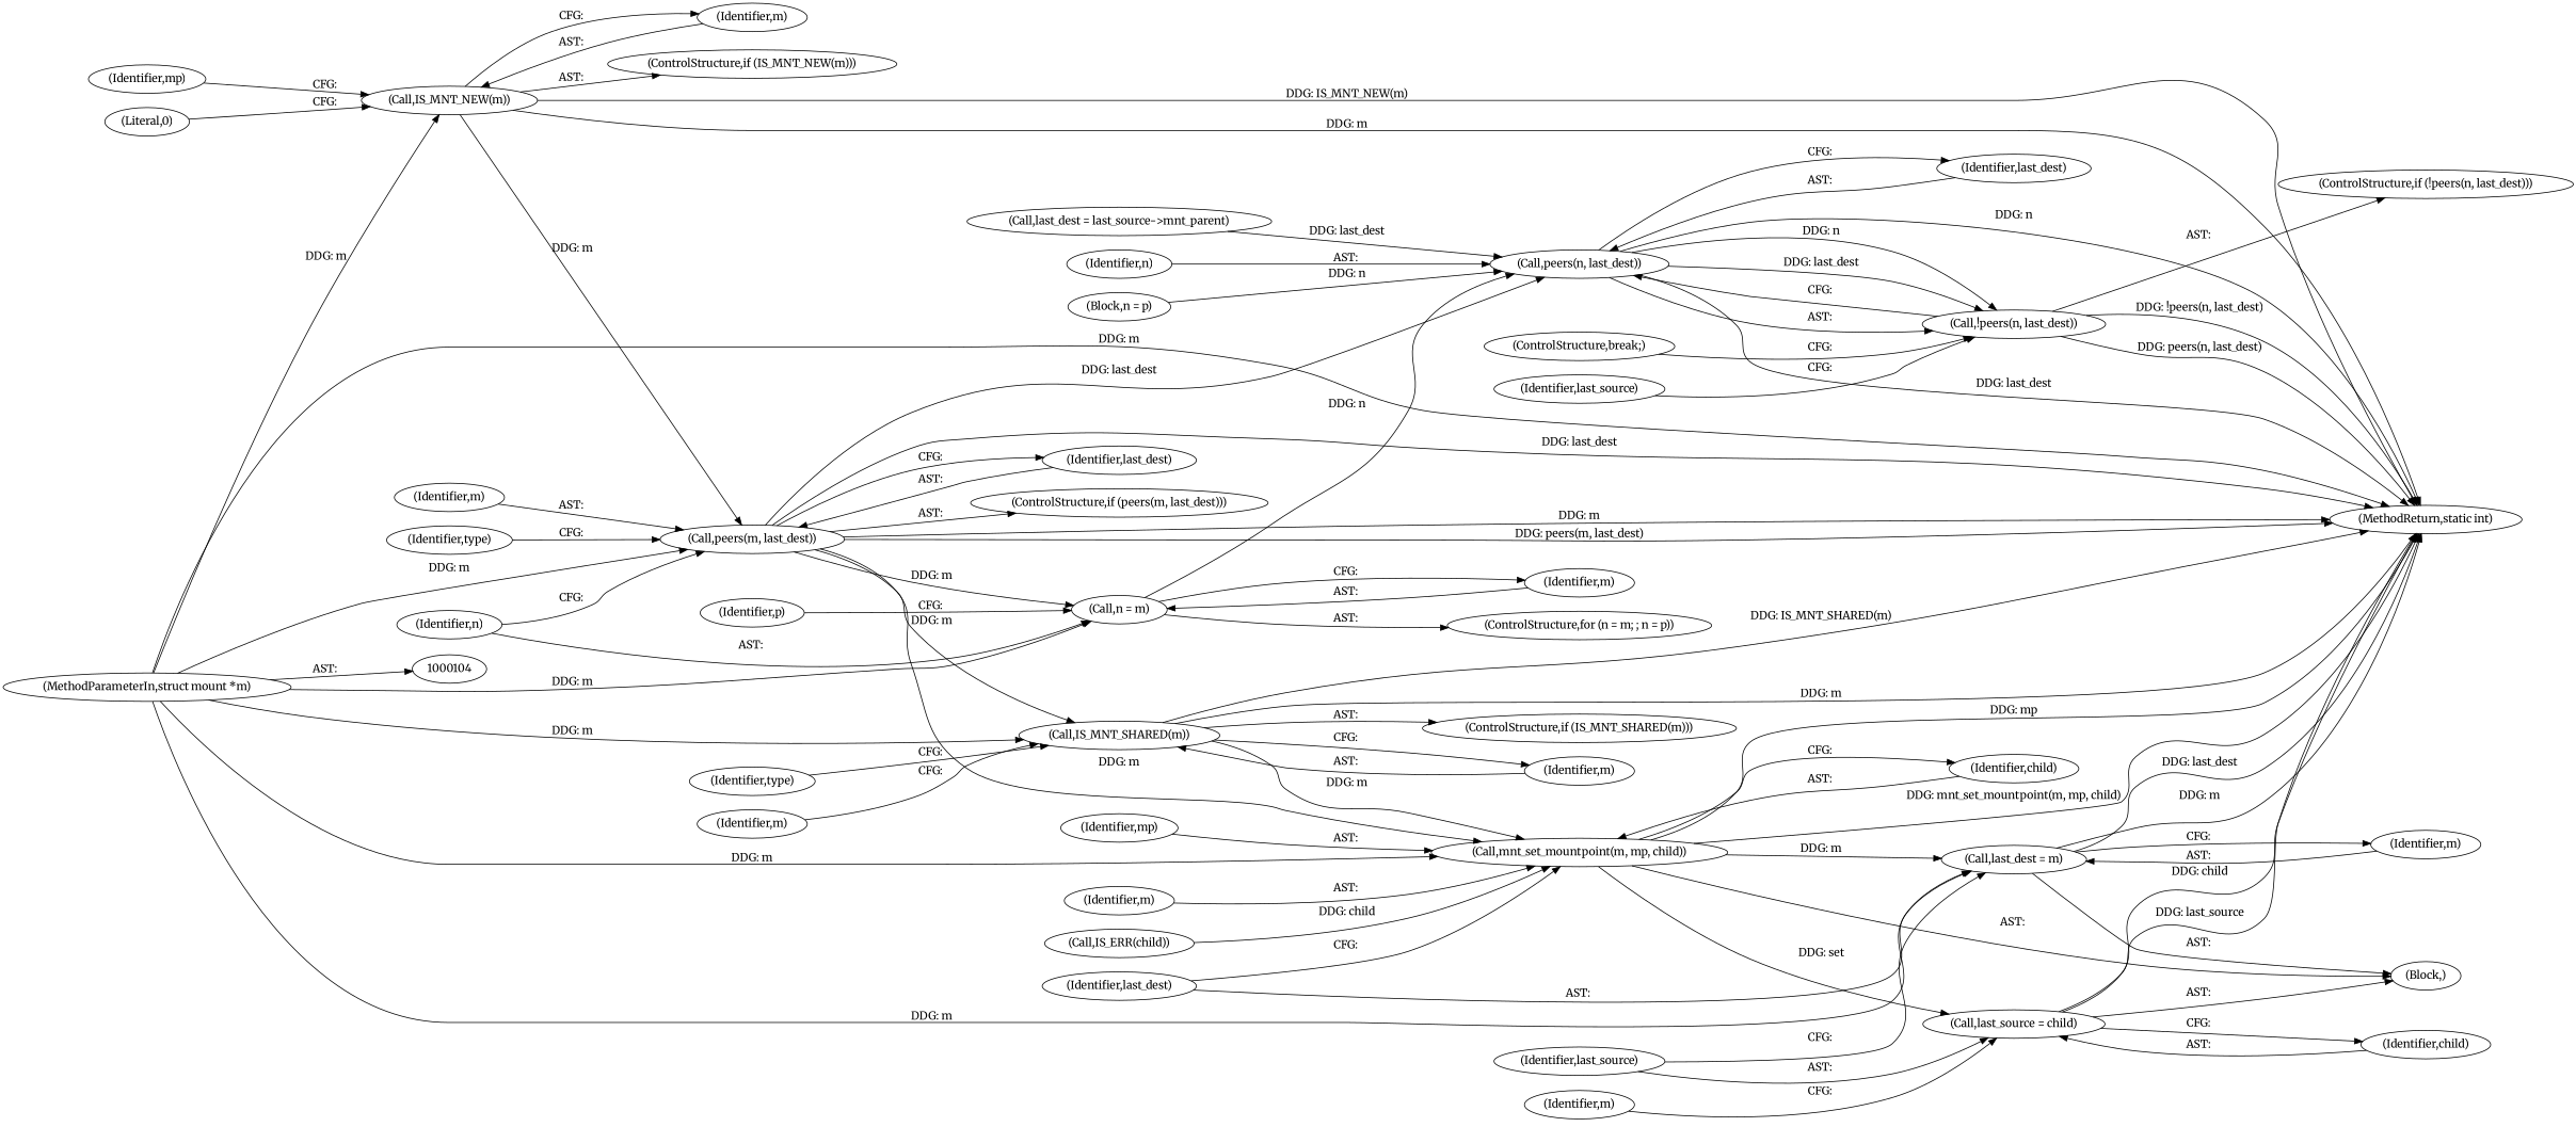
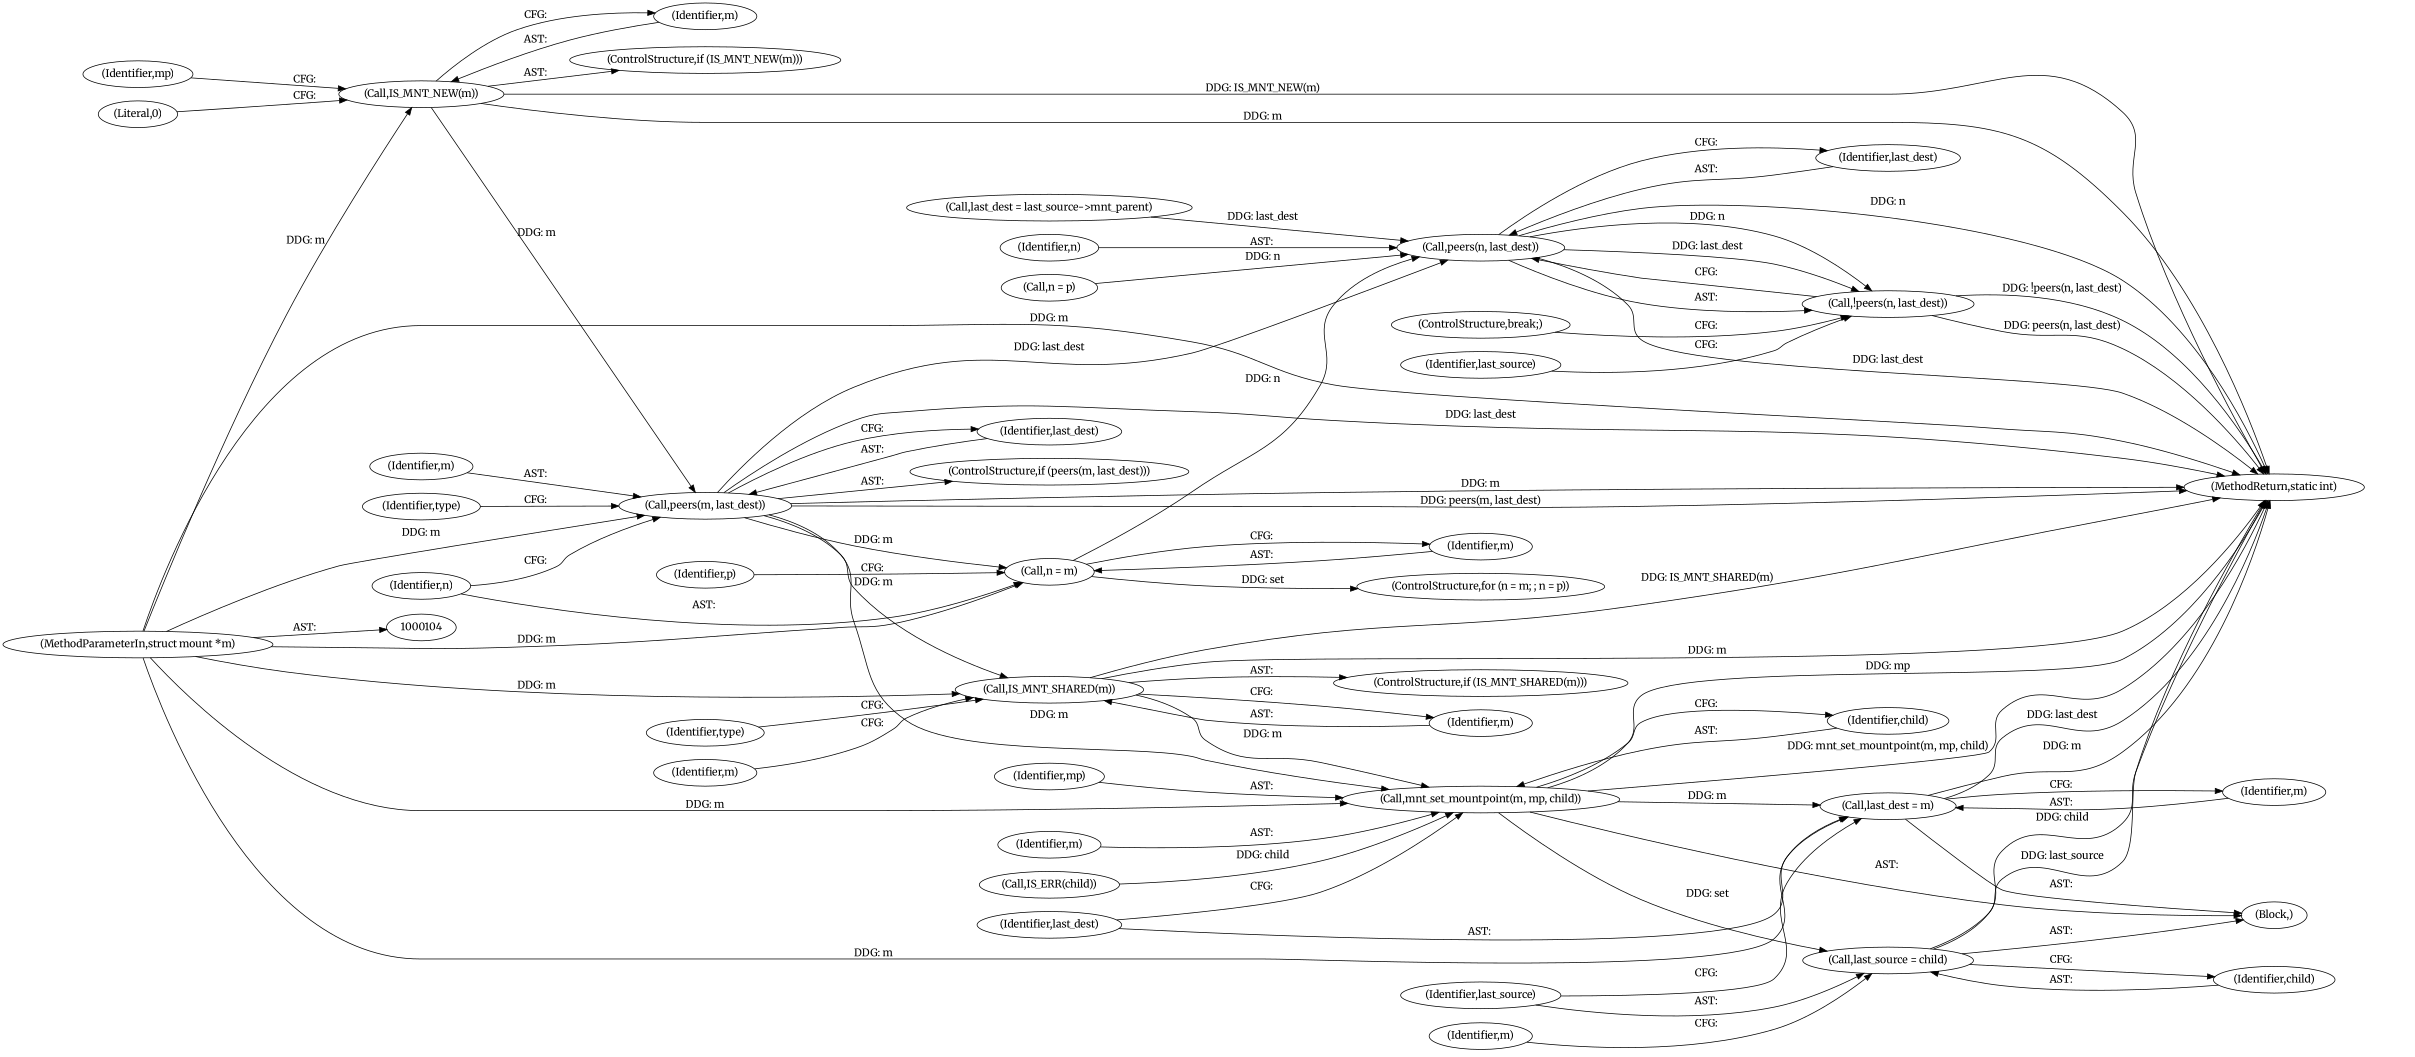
  digraph {
    fontname=Merriweather
    rankdir=LR
    node [fontname=Merriweather]
    edge [fontname=Merriweather]
    n1 [label="(Call,IS_MNT_NEW(m))"]
    n2 [label="(Call,peers(m, last_dest))"]
    n3 [label="(Identifier,m)"]
    n4 [label="(ControlStructure,if (IS_MNT_NEW(m)))"]
    n5 [label="(MethodReturn,static int)"]
    n6 [label="(Call,n = m)"]
    n7 [label="(Call,IS_MNT_SHARED(m))"]
    n8 [label="(Call,mnt_set_mountpoint(m, mp, child))"]
    n9 [label="(Call,peers(n, last_dest))"]
    n10 [label="(Identifier,last_dest)"]
    n11 [label="(ControlStructure,if (peers(m, last_dest)))"]
    n12 [label="(MethodParameterIn,struct mount *m)"]
    n13 [label="(Call,last_dest = m)"]
    1000104
    n15 [label="(Identifier,m)"]
    n16 [label="(ControlStructure,for (n = m; ; n = p))"]
    n17 [label="(Identifier,m)"]
    n18 [label="(ControlStructure,if (IS_MNT_SHARED(m)))"]
    n19 [label="(Call,last_source = child)"]
    n20 [label="(Block,)"]
    n21 [label="(Identifier,child)"]
    n22 [label="(Identifier,m)"]
    n23 [label="(Call,!peers(n, last_dest))"]
    n24 [label="(Identifier,last_dest)"]
-   n25 [label="(ControlStructure,if (!peers(n, last_dest)))"]
    n26 [label="(Identifier,child)"]
    n27 [label="(ControlStructure,break;)"]
    n28 [label="(Call,IS_ERR(child))"]
    n29 [label="(Identifier,p)"]
    n30 [label="(Call,last_dest = last_source->mnt_parent)"]
    n31 [label="(Identifier,mp)"]
    n32 [label="(Literal,0)"]
    n33 [label="(Identifier,type)"]
    n34 [label="(Identifier,n)"]
    n35 [label="(Identifier,last_source)"]
    n36 [label="(Identifier,last_dest)"]
    n37 [label="(Identifier,m)"]
    n38 [label="(Identifier,m)"]
    n39 [label="(Identifier,mp)"]
    n40 [label="(Identifier,type)"]
    n41 [label="(Identifier,last_source)"]
    n42 [label="(Identifier,m)"]
    n43 [label="(Identifier,n)"]
-   n44 [label="(Block,n = p)"]
+   n44 [label="(Call,n = p)"]
    n45 [label="(Identifier,m)"]
    n1 -> n2 [label="DDG: m"]
    n1 -> n3 [label="CFG: "]
    n1 -> n4 [label="AST: "]
    n1 -> n5 [label="DDG: IS_MNT_NEW(m)"]
    n1 -> n5 [label="DDG: m"]
    n2 -> n5 [label="DDG: last_dest"]
    n2 -> n5 [label="DDG: m"]
    n2 -> n5 [label="DDG: peers(m, last_dest)"]
    n2 -> n6 [label="DDG: m"]
    n2 -> n7 [label="DDG: m"]
    n2 -> n8 [label="DDG: m"]
    n2 -> n9 [label="DDG: last_dest"]
    n2 -> n10 [label="CFG: "]
    n2 -> n11 [label="AST: "]
    n3 -> n1 [label="AST: "]
    n6 -> n9 [label="DDG: n"]
    n6 -> n15 [label="CFG: "]
-   n6 -> n16 [label="AST: "]
+   n6 -> n16 [label="DDG: set"]
    n7 -> n5 [label="DDG: m"]
    n7 -> n5 [label="DDG: IS_MNT_SHARED(m)"]
    n7 -> n8 [label="DDG: m"]
    n7 -> n17 [label="CFG: "]
    n7 -> n18 [label="AST: "]
    n8 -> n5 [label="DDG: mnt_set_mountpoint(m, mp, child)"]
    n8 -> n5 [label="DDG: mp"]
    n8 -> n13 [label="DDG: m"]
    n8 -> n19 [label="DDG: set"]
    n8 -> n20 [label="AST: "]
    n8 -> n21 [label="CFG: "]
    n9 -> n5 [label="DDG: last_dest"]
    n9 -> n5 [label="DDG: n"]
    n9 -> n23 [label="AST: "]
    n9 -> n23 [label="DDG: n"]
    n9 -> n23 [label="DDG: last_dest"]
    n9 -> n24 [label="CFG: "]
    n10 -> n2 [label="AST: "]
    n12 -> n1 [label="DDG: m"]
    n12 -> n2 [label="DDG: m"]
    n12 -> n5 [label="DDG: m"]
    n12 -> n6 [label="DDG: m"]
    n12 -> n7 [label="DDG: m"]
    n12 -> n8 [label="DDG: m"]
    n12 -> n13 [label="DDG: m"]
    n12 -> 1000104 [label="AST: "]
    n13 -> n5 [label="DDG: last_dest"]
    n13 -> n5 [label="DDG: m"]
    n13 -> n20 [label="AST: "]
    n13 -> n22 [label="CFG: "]
    n15 -> n6 [label="AST: "]
    n17 -> n7 [label="AST: "]
    n19 -> n5 [label="DDG: last_source"]
    n19 -> n5 [label="DDG: child"]
    n19 -> n20 [label="AST: "]
    n19 -> n26 [label="CFG: "]
    n21 -> n8 [label="AST: "]
    n22 -> n13 [label="AST: "]
    n23 -> n5 [label="DDG: peers(n, last_dest)"]
    n23 -> n5 [label="DDG: !peers(n, last_dest)"]
    n23 -> n9 [label="CFG: "]
-   n23 -> n25 [label="AST: "]
    n24 -> n9 [label="AST: "]
    n26 -> n19 [label="AST: "]
    n27 -> n23 [label="CFG: "]
    n28 -> n8 [label="DDG: child"]
    n29 -> n6 [label="CFG: "]
    n30 -> n9 [label="DDG: last_dest"]
    n31 -> n8 [label="AST: "]
    n32 -> n1 [label="CFG: "]
    n33 -> n7 [label="CFG: "]
    n34 -> n9 [label="AST: "]
    n35 -> n13 [label="CFG: "]
    n35 -> n19 [label="AST: "]
    n36 -> n8 [label="CFG: "]
    n36 -> n13 [label="AST: "]
    n37 -> n2 [label="AST: "]
    n38 -> n8 [label="AST: "]
    n39 -> n1 [label="CFG: "]
    n40 -> n2 [label="CFG: "]
    n41 -> n23 [label="CFG: "]
    n42 -> n19 [label="CFG: "]
    n43 -> n2 [label="CFG: "]
    n43 -> n6 [label="AST: "]
    n44 -> n9 [label="DDG: n"]
    n45 -> n7 [label="CFG: "]
  }
